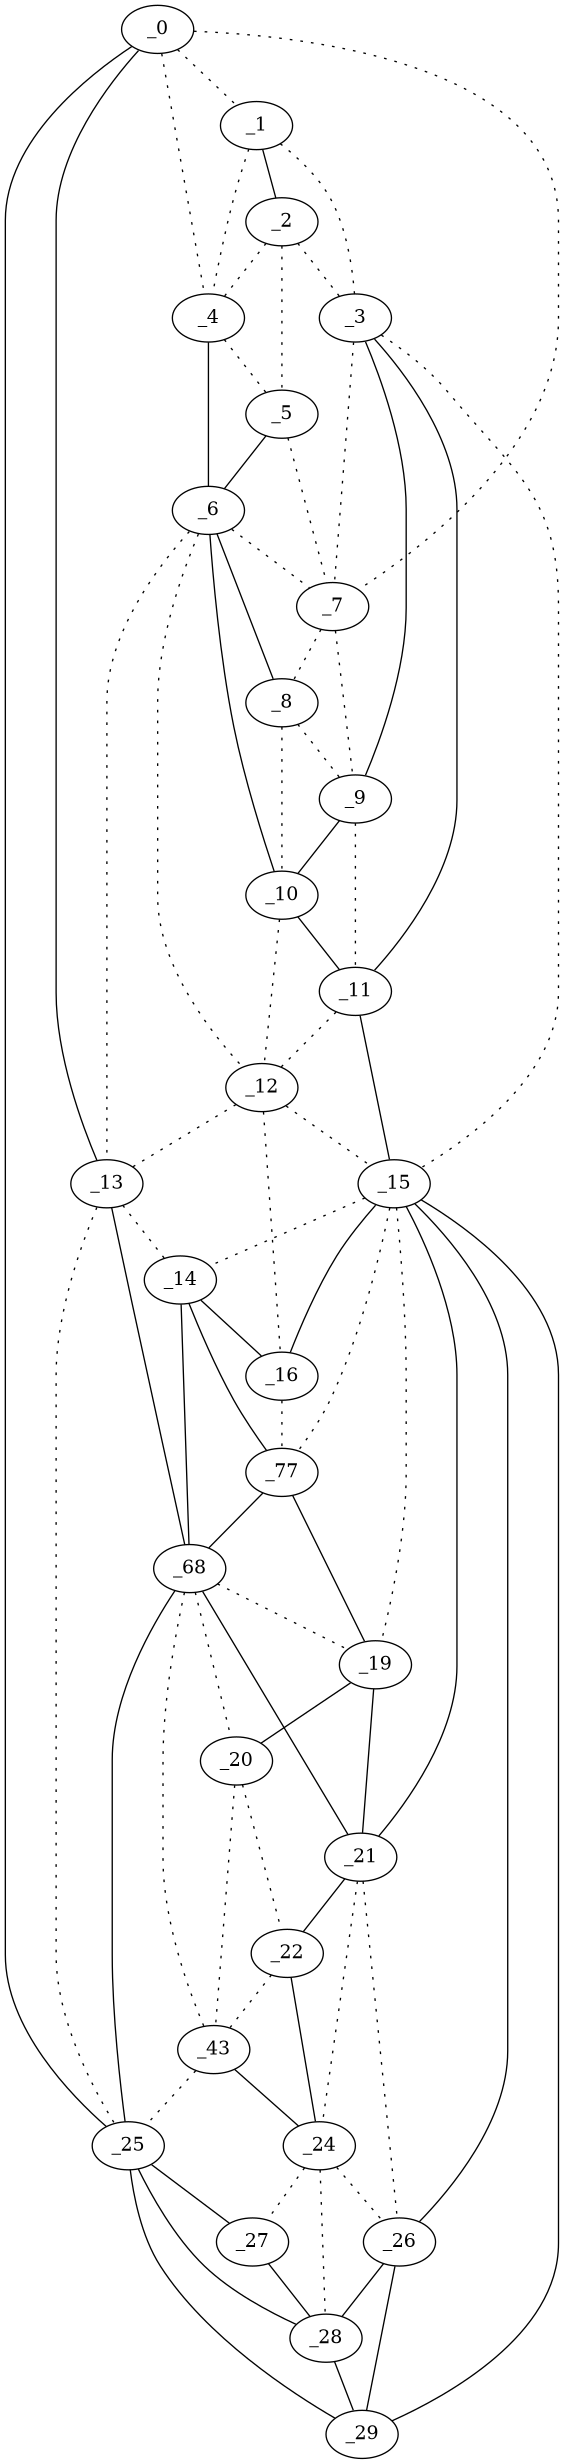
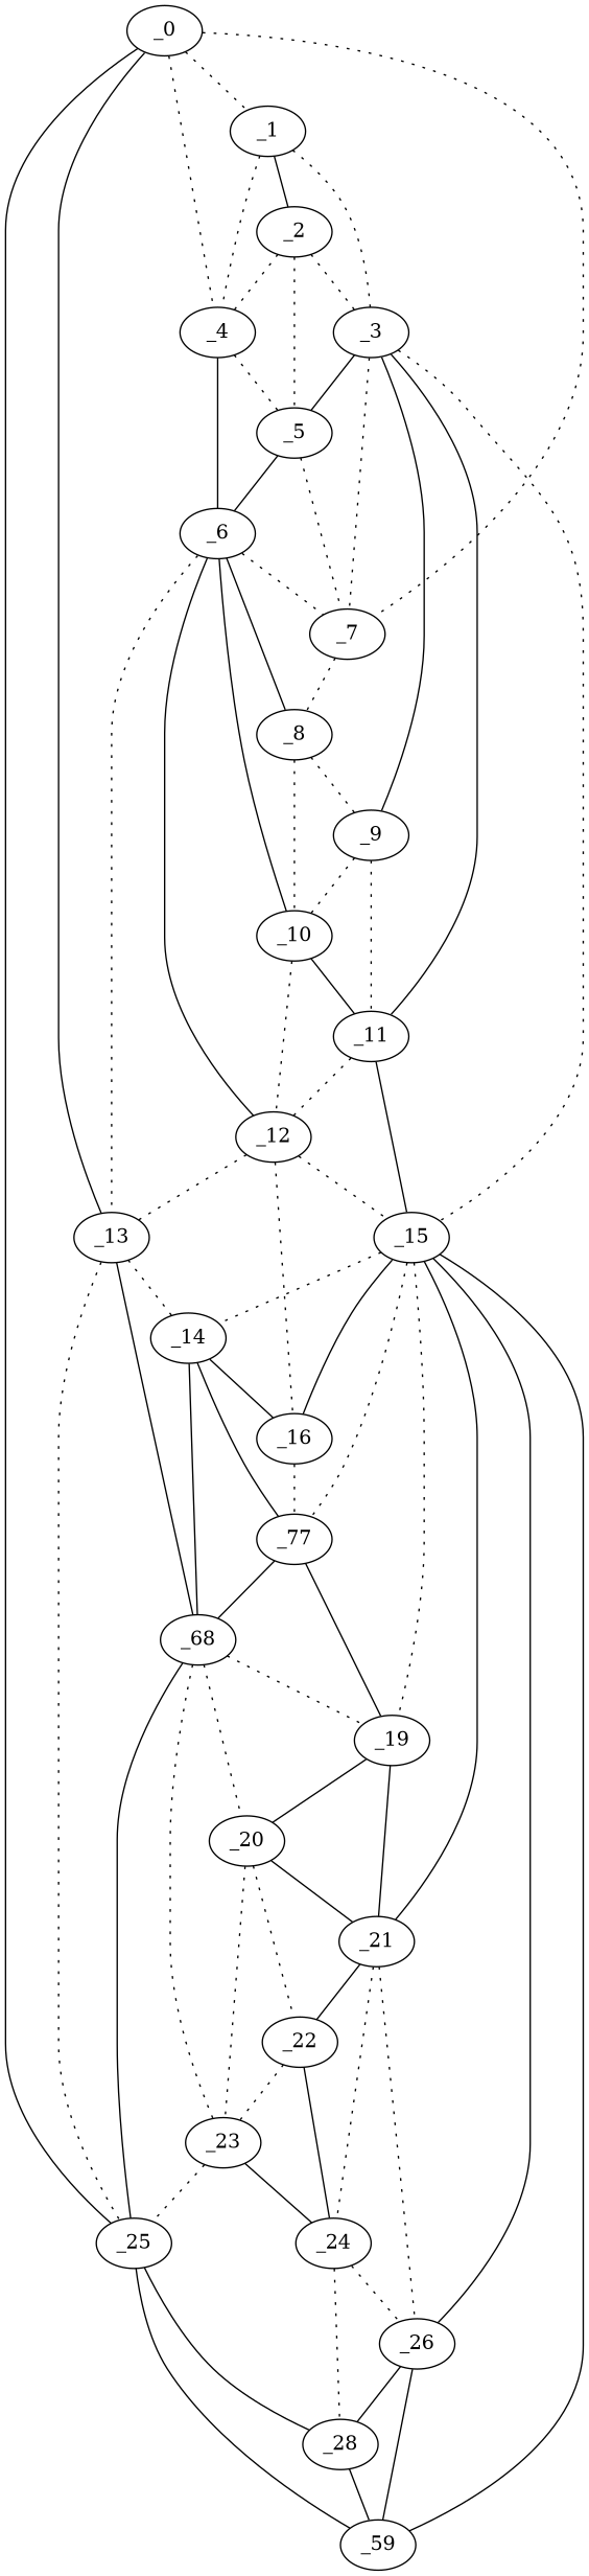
  graph {
    node [x=60 y=34]
    edge [style=dotted valence=2]
    _0 [x=8 y=99]
    _1 [x=9 y=38]
    _4 [x=27 y=35]
    _13 [y=104]
    _25 [x=109 y=109]
    _7 [x=37 y=29]
    _2 [x=21]
    _3 [x=24 y=19]
    _6 [x=32 y=35]
    _5 [x=30 y=28]
    _8 [x=42 y=29]
    _10 [x=52 y=32]
    _12 [y=35]
    _14 [x=68 y=38]
    n15 [label=_68 x=82 y=43]
-   _29 [x=125 y=27]
-   _27 [x=114 y=49]
+   _29 [x=125 y=27 label=_59]
    _28 [x=122 y=41]
    _9 [x=46 y=22]
    _11 [x=55 y=22]
    _15 [x=69 y=22]
    _16 [x=71 y=32]
    n23 [label=_77 x=78]
    _19 [x=84 y=33]
    _20 [x=94 y=41]
-   _23 [x=105 y=45 label=_43]
+   _23 [x=105 y=45]
    _21 [x=95]
    _26 [x=114 y=29]
    _22 [x=98 y=38]
    _24 [x=107]
    _0 -- _1 [valence=1]
    _0 -- _4
    _0 -- _13 [style=solid valence=1]
    _0 -- _25 [style=solid valence=1]
    _0 -- _7 [valence=1]
    _1 -- _4 [valence=1]
    _1 -- _2 [style=solid]
    _1 -- _3 [valence=1]
    _4 -- _6 [style=solid valence=1]
    _4 -- _5
    _13 -- _25
    _13 -- _14
    _13 -- n15 [style=solid]
    _25 -- _29 [style=solid valence=1]
-   _25 -- _27 [style=solid]
    _25 -- _28 [style=solid valence=1]
    _7 -- _8
-   _7 -- _9 [valence=1]
    _2 -- _4 [valence=1]
    _2 -- _3 [valence=1]
    _2 -- _5
    _3 -- _7
+   _3 -- _5 [style=solid valence=1]
    _3 -- _9 [style=solid]
    _3 -- _11 [style=solid]
    _3 -- _15 [valence=1]
    _6 -- _13
    _6 -- _7
    _6 -- _8 [style=solid valence=1]
    _6 -- _10 [style=solid]
-   _6 -- _12 [valence=1]
+   _6 -- _12 [style=solid valence=1]
    _5 -- _7
    _5 -- _6 [style=solid]
    _8 -- _10
    _8 -- _9 [valence=1]
    _10 -- _12
    _10 -- _11 [style=solid]
    _12 -- _13 [valence=1]
    _12 -- _15
    _12 -- _16
    _14 -- n15 [style=solid valence=1]
    _14 -- _16 [style=solid valence=1]
    _14 -- n23 [style=solid valence=1]
    n15 -- _25 [style=solid valence=1]
    n15 -- _19
    n15 -- _20
    n15 -- _23 [valence=1]
-   _27 -- _28 [style=solid]
    _28 -- _29 [style=solid valence=1]
-   _9 -- _10 [style=solid valence=1]
+   _9 -- _10 [valence=1]
    _9 -- _11
    _11 -- _12 [valence=1]
    _11 -- _15 [style=solid]
    _15 -- _14
    _15 -- _29 [style=solid valence=1]
    _15 -- _16 [style=solid valence=1]
    _15 -- n23
    _15 -- _19
    _15 -- _21 [style=solid]
    _15 -- _26 [style=solid valence=1]
    _16 -- n23
    n23 -- n15 [style=solid]
    n23 -- _19 [style=solid]
    _19 -- _20 [style=solid]
    _19 -- _21 [style=solid valence=1]
    _20 -- _23
-   n15 -- _21 [style=solid]
+   _20 -- _21 [style=solid]
    _20 -- _22 [valence=1]
    _23 -- _25
    _23 -- _24 [style=solid]
    _21 -- _26
    _21 -- _22 [style=solid]
    _21 -- _24 [valence=1]
    _26 -- _29 [style=solid]
    _26 -- _28 [style=solid]
    _22 -- _23
    _22 -- _24 [style=solid valence=1]
-   _24 -- _27 [valence=1]
    _24 -- _28 [valence=1]
    _24 -- _26
  }
